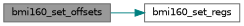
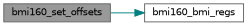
  digraph {
    rankdir=LR
    node [fontname=Helvetica fontsize=10 shape=box style=filled]
    n1 [color=gray40 fillcolor=grey60 fontcolor=black height=0.2 label=bmi160_set_offsets width=0.4]
-   n2 [color=grey40 fillcolor=white height=0.2 label=bmi160_set_regs width=0.4]
+   n2 [color=grey40 fillcolor=white height=0.2 label=bmi160_bmi_regs width=0.4]
    n1 -> n2 [color=teal fontname=Helvetica fontsize=10 labelfontname=Helvetica labelfontsize=10 style=solid]
  }
